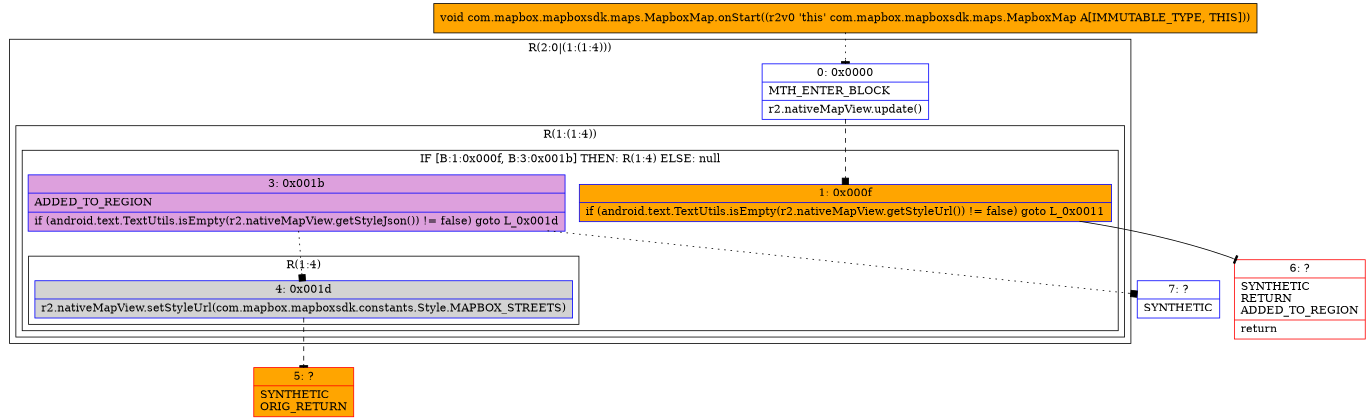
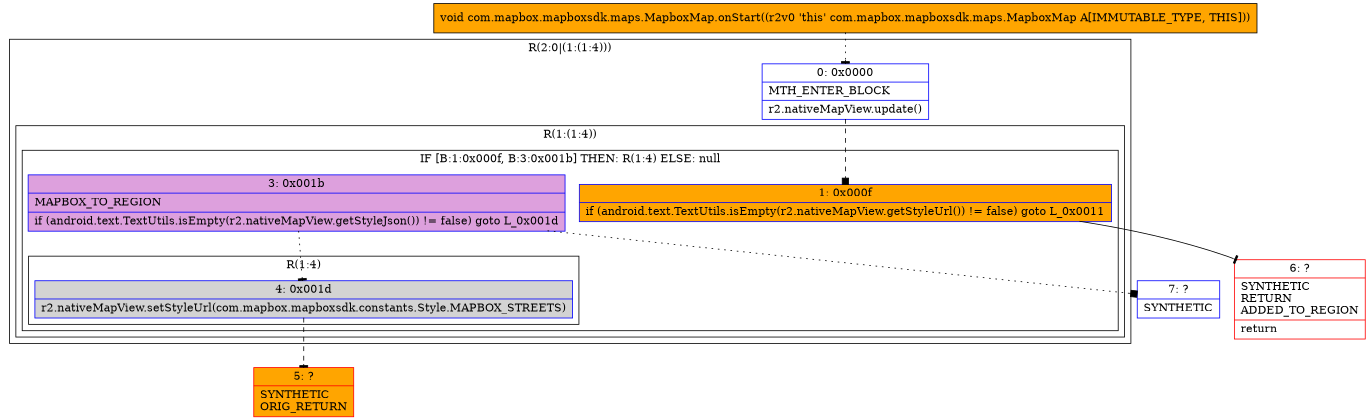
  digraph {
    node [color=blue fillcolor=orange shape=record style=filled]
    edge [arrowhead=tee style=dotted]
    n1 [fillcolor=lightgrey label="{4\:\ 0x001d|r2.nativeMapView.setStyleUrl(com.mapbox.mapboxsdk.constants.Style.MAPBOX_STREETS)\l}"]
    n2 [label="{1\:\ 0x000f|if (android.text.TextUtils.isEmpty(r2.nativeMapView.getStyleUrl()) != false) goto L_0x0011\l}"]
-   n3 [fillcolor=plum label="{3\:\ 0x001b|ADDED_TO_REGION\l|if (android.text.TextUtils.isEmpty(r2.nativeMapView.getStyleJson()) != false) goto L_0x001d\l}"]
+   n3 [fillcolor=plum label="{3\:\ 0x001b|MAPBOX_TO_REGION\l|if (android.text.TextUtils.isEmpty(r2.nativeMapView.getStyleJson()) != false) goto L_0x001d\l}"]
    n4 [fillcolor=white label="{0\:\ 0x0000|MTH_ENTER_BLOCK\l|r2.nativeMapView.update()\l}"]
    n5 [color=red label="{5\:\ ?|SYNTHETIC\lORIG_RETURN\l}"]
    n6 [color=red fillcolor=white label="{6\:\ ?|SYNTHETIC\lRETURN\lADDED_TO_REGION\l|return\l}"]
    n7 [fillcolor=white label="{7\:\ ?|SYNTHETIC\l}"]
    n8 [label="{void com.mapbox.mapboxsdk.maps.MapboxMap.onStart((r2v0 'this' com.mapbox.mapboxsdk.maps.MapboxMap A[IMMUTABLE_TYPE, THIS])) }" color=""]
    subgraph cluster_1 {
      label="R(2:0|(1:(1:4)))"
      n4
      subgraph cluster_2 {
        label="R(1:(1:4))"
        subgraph cluster_3 {
          label="IF [B:1:0x000f, B:3:0x001b] THEN: R(1:4) ELSE: null"
          n2
          n3
          subgraph cluster_4 {
            label="R(1:4)"
            n1
          }
        }
      }
    }
    n1 -> n5 [style=dashed]
    n2 -> n6 [style=solid]
-   n3 -> n1 [arrowhead=box]
+   n3 -> n1
    n3 -> n7 [arrowhead=box]
    n4 -> n2 [arrowhead=box style=dashed]
    n8 -> n4
  }
